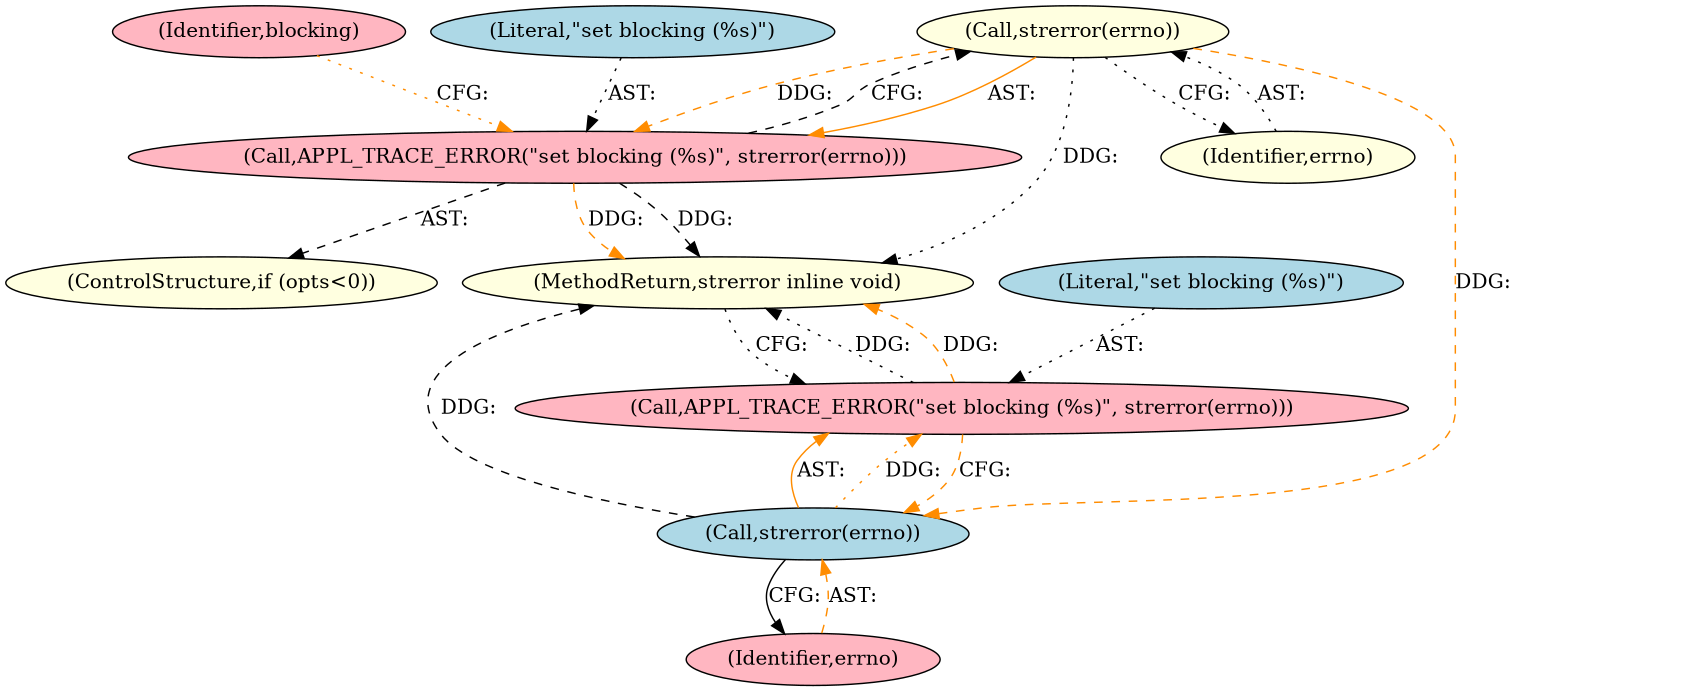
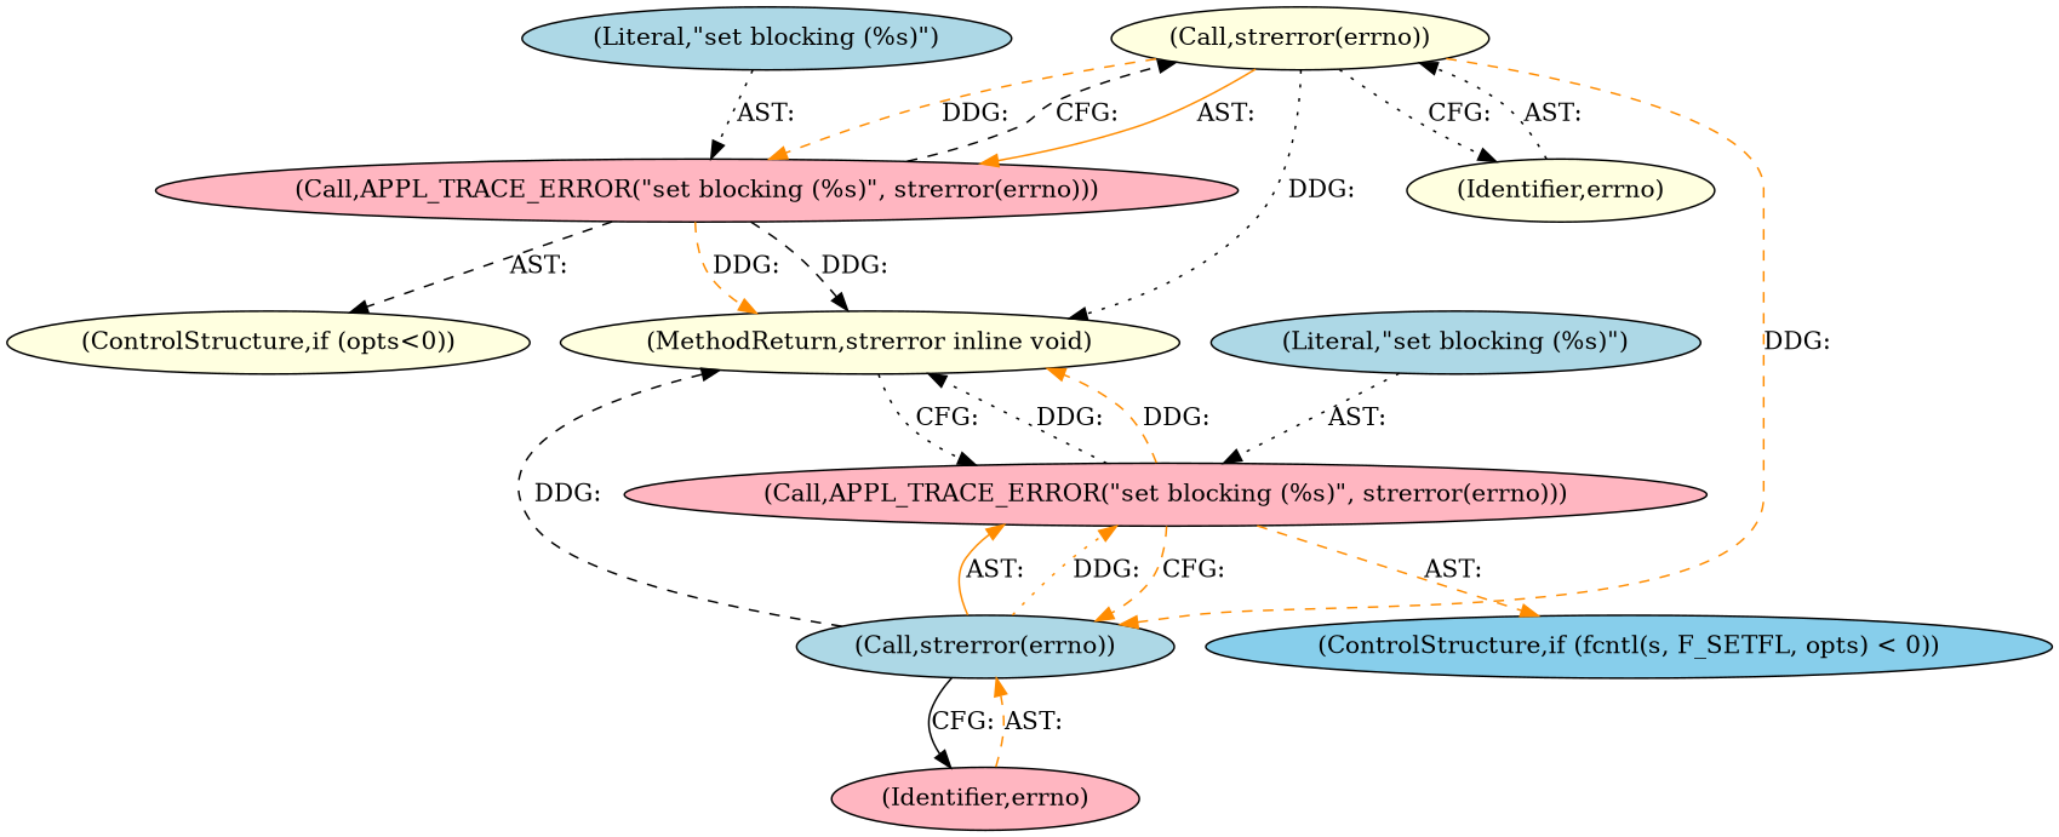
  digraph {
    node [fillcolor=lightyellow style=filled]
    edge [color=black style=dashed]
    n1 [label="(Call,strerror(errno))"]
    n2 [fillcolor=lightpink label="(Call,APPL_TRACE_ERROR(\"set blocking (%s)\", strerror(errno)))"]
    n3 [fillcolor=lightblue label="(Call,strerror(errno))"]
    n4 [label="(MethodReturn,strerror inline void)"]
    n5 [label="(Identifier,errno)"]
    n6 [label="(ControlStructure,if (opts<0))"]
    n7 [fillcolor=lightpink label="(Call,APPL_TRACE_ERROR(\"set blocking (%s)\", strerror(errno)))"]
    n8 [fillcolor=lightpink label="(Identifier,errno)"]
-   n10 [fillcolor=lightpink label="(Identifier,blocking)"]
+   n9 [fillcolor=skyblue label="(ControlStructure,if (fcntl(s, F_SETFL, opts) < 0))"]
    n11 [fillcolor=lightblue label="(Literal,\"set blocking (%s)\")"]
    n12 [fillcolor=lightblue label="(Literal,\"set blocking (%s)\")"]
    n1 -> n2 [color=darkorange label="AST: " style=solid]
    n1 -> n2 [color=darkorange label="DDG: "]
    n1 -> n3 [color=darkorange label="DDG: "]
    n1 -> n4 [label="DDG: " style=dotted]
    n1 -> n5 [label="CFG: " style=dotted]
    n2 -> n1 [label="CFG: "]
    n2 -> n4 [label="DDG: "]
    n2 -> n4 [color=darkorange label="DDG: "]
    n2 -> n6 [label="AST: "]
    n3 -> n4 [label="DDG: "]
    n3 -> n7 [color=darkorange label="AST: " style=solid]
    n3 -> n7 [color=darkorange label="DDG: " style=dotted]
    n3 -> n8 [label="CFG: " style=solid]
    n4 -> n7 [label="CFG: " style=dotted]
    n5 -> n1 [label="AST: " style=dotted]
    n7 -> n3 [color=darkorange label="CFG: "]
    n7 -> n4 [label="DDG: " style=dotted]
    n7 -> n4 [color=darkorange label="DDG: "]
+   n7 -> n9 [color=darkorange label="AST: "]
    n8 -> n3 [color=darkorange label="AST: "]
-   n10 -> n2 [color=darkorange label="CFG: " style=dotted]
    n11 -> n7 [label="AST: " style=dotted]
    n12 -> n2 [label="AST: " style=dotted]
  }
